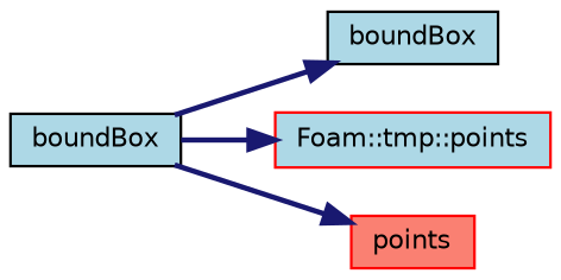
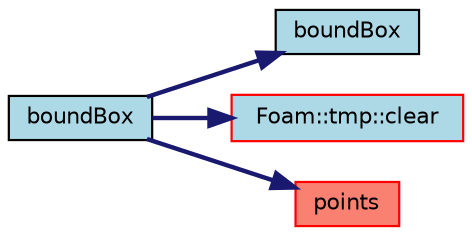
  digraph {
    rankdir=LR
    node [color=black fillcolor=lightblue fontname=Helvetica fontsize=10 shape=record style=filled]
    edge [color=midnightblue fontname=Helvetica fontsize=10 labelfontname=Helvetica labelfontsize=10 style=bold]
    n1 [fontcolor=black height=0.2 label=boundBox width=0.4]
    n2 [height=0.2 label=boundBox width=0.4]
-   n3 [color=red height=0.2 label="Foam::tmp::points" width=0.4]
+   n3 [color=red height=0.2 label="Foam::tmp::clear" width=0.4]
    n4 [color=red height=0.2 label=points width=0.4 fillcolor=salmon]
    n1 -> n2
    n1 -> n3
    n1 -> n4
  }
